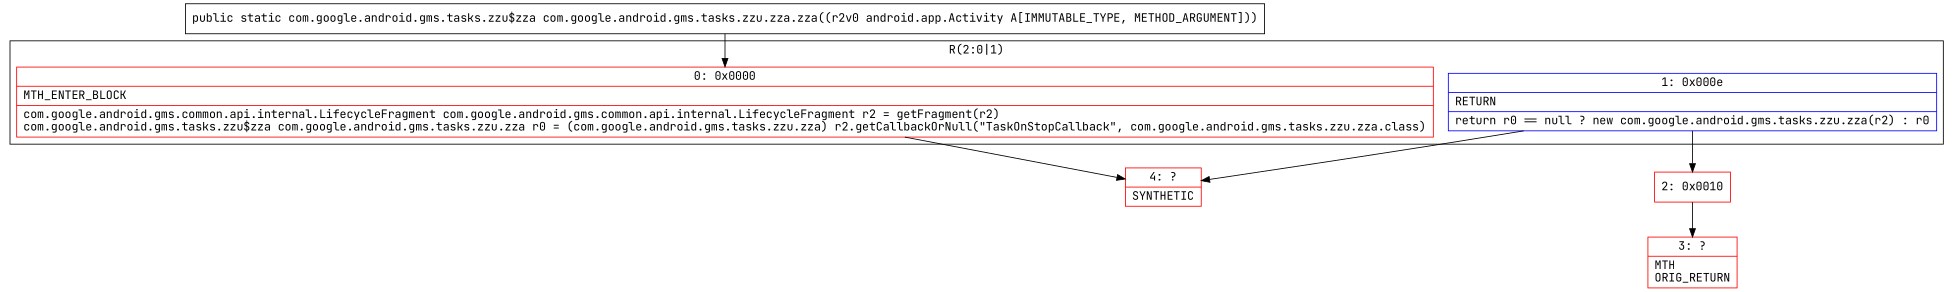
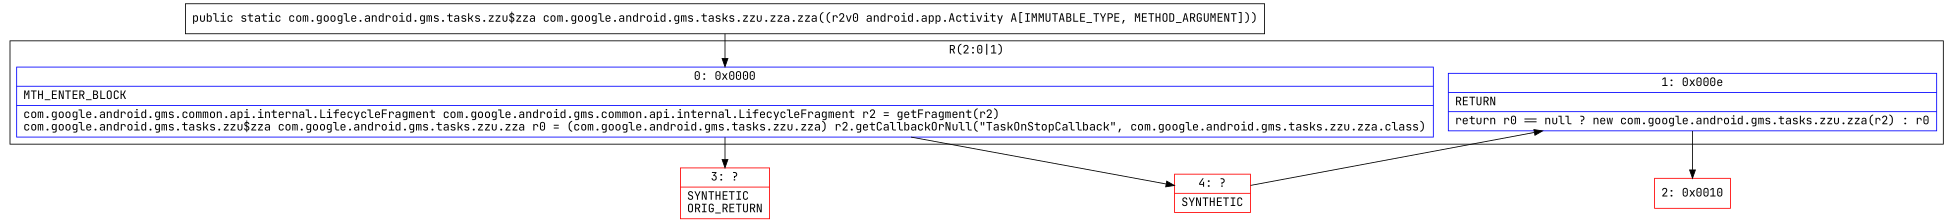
  digraph {
    fontname="JetBrains Mono"
    node [color=red fontname="JetBrains Mono" shape=record]
    edge [fontname="JetBrains Mono"]
-   n1 [label="{0\:\ 0x0000|MTH_ENTER_BLOCK\l|com.google.android.gms.common.api.internal.LifecycleFragment com.google.android.gms.common.api.internal.LifecycleFragment r2 = getFragment(r2)\lcom.google.android.gms.tasks.zzu$zza com.google.android.gms.tasks.zzu.zza r0 = (com.google.android.gms.tasks.zzu.zza) r2.getCallbackOrNull(\"TaskOnStopCallback\", com.google.android.gms.tasks.zzu.zza.class)\l}"]
+   n1 [color=blue label="{0\:\ 0x0000|MTH_ENTER_BLOCK\l|com.google.android.gms.common.api.internal.LifecycleFragment com.google.android.gms.common.api.internal.LifecycleFragment r2 = getFragment(r2)\lcom.google.android.gms.tasks.zzu$zza com.google.android.gms.tasks.zzu.zza r0 = (com.google.android.gms.tasks.zzu.zza) r2.getCallbackOrNull(\"TaskOnStopCallback\", com.google.android.gms.tasks.zzu.zza.class)\l}"]
    n2 [color=blue label="{1\:\ 0x000e|RETURN\l|return r0 == null ? new com.google.android.gms.tasks.zzu.zza(r2) : r0\l}"]
    n3 [label="{4\:\ ?|SYNTHETIC\l}"]
    n4 [label="{2\:\ 0x0010}"]
-   n5 [label="{3\:\ ?|MTH\lORIG_RETURN\l}"]
+   n5 [label="{3\:\ ?|SYNTHETIC\lORIG_RETURN\l}"]
    n6 [label="{public static com.google.android.gms.tasks.zzu$zza com.google.android.gms.tasks.zzu.zza.zza((r2v0 android.app.Activity A[IMMUTABLE_TYPE, METHOD_ARGUMENT])) }" color=""]
    subgraph cluster_1 {
      label="R(2:0|1)"
      n1
      n2
    }
    n1 -> n3
-   n2 -> n3
+   n3 -> n2
    n2 -> n4
-   n4 -> n5
+   n1 -> n5
    n6 -> n1
  }
